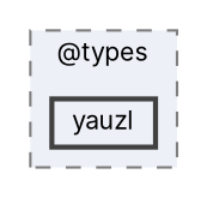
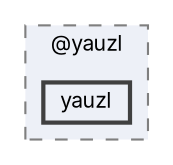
  digraph {
    compound=true
    fontname=Inter
    n1 [color=grey25 fillcolor="#edf0f7" fontname=Inter fontsize=10 height=0.2 label=yauzl shape=box style="filled,bold" width=0.4]
    subgraph cluster_1 {
      bgcolor="#edf0f7"
      fontsize=10
-     label="@types"
+     label="@yauzl"
      pencolor=grey50
      style="filled,dashed"
      n1
    }
  }
